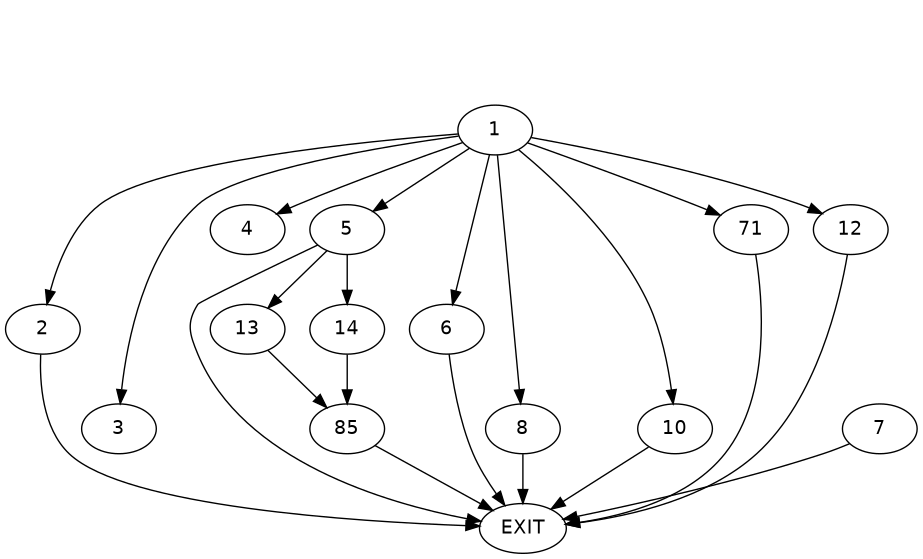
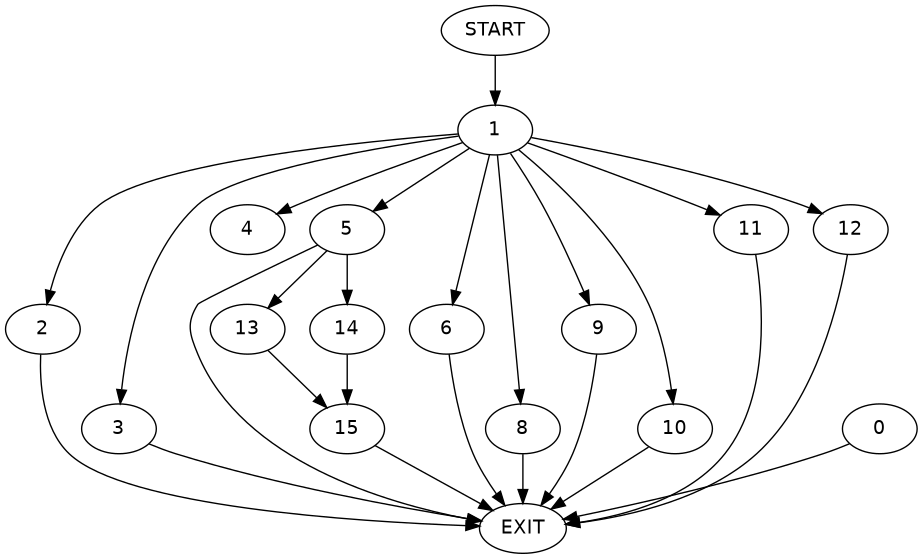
  digraph {
    fontname="DejaVu Sans"
    node [fontname="DejaVu Sans"]
    edge [fontname="DejaVu Sans"]
+   n1 [label=START]
    1
    2
    3
    4
    5
    6
    8
+   9
    10
-   11 [label=71]
+   11
    12
    n13 [label=EXIT]
    13
    14
-   7
-   15 [label=85]
+   7 [label=0]
+   15
+   n1 -> 1
    1 -> 2
    1 -> 3
    1 -> 4
    1 -> 5
    1 -> 6
    1 -> 8
+   1 -> 9
    1 -> 10
    1 -> 11
    1 -> 12
    2 -> n13
+   3 -> n13
    5 -> n13
    5 -> 13
    5 -> 14
    6 -> n13
    8 -> n13
+   9 -> n13
    10 -> n13
    11 -> n13
    12 -> n13
    13 -> 15
    14 -> 15
    7 -> n13
    15 -> n13
  }
